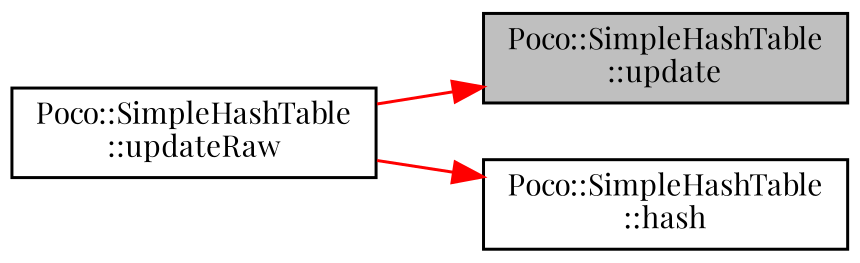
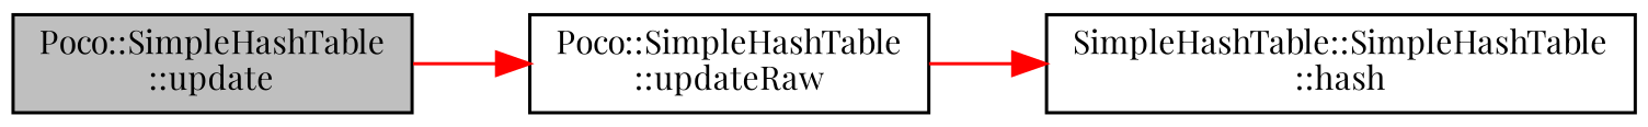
  digraph {
    fontname="Playfair Display"
    rankdir=LR
    node [color=black fillcolor=white fontname="Playfair Display" fontsize=10 shape=record style=filled]
    edge [color=red fontname="Playfair Display" fontsize=10 labelfontname=Helvetica labelfontsize=10 style=solid]
    n1 [fillcolor=grey75 fontcolor=black height=0.2 label="Poco::SimpleHashTable\l::update" width=0.4]
    n2 [height=0.2 label="Poco::SimpleHashTable\l::updateRaw" width=0.4]
-   n3 [height=0.2 label="Poco::SimpleHashTable\l::hash" width=0.4]
-   n2 -> n1
+   n3 [height=0.2 label="SimpleHashTable::SimpleHashTable\l::hash" width=0.4]
+   n1 -> n2
    n2 -> n3
  }
